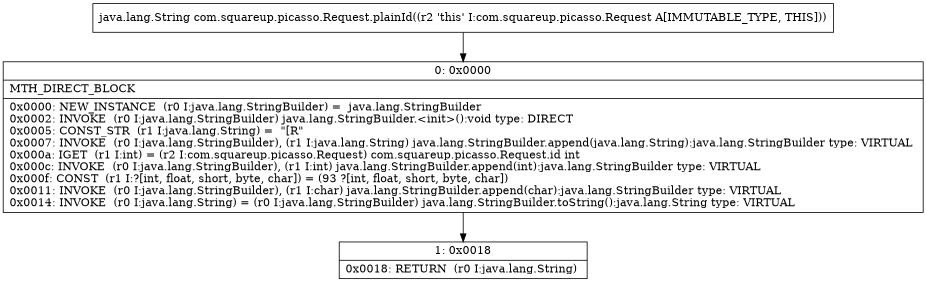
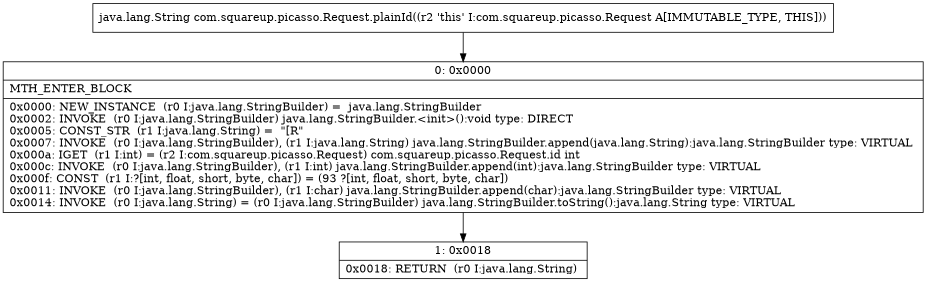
  digraph {
    node [shape=record]
-   n1 [label="{0\:\ 0x0000|MTH_DIRECT_BLOCK\l|0x0000: NEW_INSTANCE  (r0 I:java.lang.StringBuilder) =  java.lang.StringBuilder \l0x0002: INVOKE  (r0 I:java.lang.StringBuilder) java.lang.StringBuilder.\<init\>():void type: DIRECT \l0x0005: CONST_STR  (r1 I:java.lang.String) =  \"[R\" \l0x0007: INVOKE  (r0 I:java.lang.StringBuilder), (r1 I:java.lang.String) java.lang.StringBuilder.append(java.lang.String):java.lang.StringBuilder type: VIRTUAL \l0x000a: IGET  (r1 I:int) = (r2 I:com.squareup.picasso.Request) com.squareup.picasso.Request.id int \l0x000c: INVOKE  (r0 I:java.lang.StringBuilder), (r1 I:int) java.lang.StringBuilder.append(int):java.lang.StringBuilder type: VIRTUAL \l0x000f: CONST  (r1 I:?[int, float, short, byte, char]) = (93 ?[int, float, short, byte, char]) \l0x0011: INVOKE  (r0 I:java.lang.StringBuilder), (r1 I:char) java.lang.StringBuilder.append(char):java.lang.StringBuilder type: VIRTUAL \l0x0014: INVOKE  (r0 I:java.lang.String) = (r0 I:java.lang.StringBuilder) java.lang.StringBuilder.toString():java.lang.String type: VIRTUAL \l}"]
+   n1 [label="{0\:\ 0x0000|MTH_ENTER_BLOCK\l|0x0000: NEW_INSTANCE  (r0 I:java.lang.StringBuilder) =  java.lang.StringBuilder \l0x0002: INVOKE  (r0 I:java.lang.StringBuilder) java.lang.StringBuilder.\<init\>():void type: DIRECT \l0x0005: CONST_STR  (r1 I:java.lang.String) =  \"[R\" \l0x0007: INVOKE  (r0 I:java.lang.StringBuilder), (r1 I:java.lang.String) java.lang.StringBuilder.append(java.lang.String):java.lang.StringBuilder type: VIRTUAL \l0x000a: IGET  (r1 I:int) = (r2 I:com.squareup.picasso.Request) com.squareup.picasso.Request.id int \l0x000c: INVOKE  (r0 I:java.lang.StringBuilder), (r1 I:int) java.lang.StringBuilder.append(int):java.lang.StringBuilder type: VIRTUAL \l0x000f: CONST  (r1 I:?[int, float, short, byte, char]) = (93 ?[int, float, short, byte, char]) \l0x0011: INVOKE  (r0 I:java.lang.StringBuilder), (r1 I:char) java.lang.StringBuilder.append(char):java.lang.StringBuilder type: VIRTUAL \l0x0014: INVOKE  (r0 I:java.lang.String) = (r0 I:java.lang.StringBuilder) java.lang.StringBuilder.toString():java.lang.String type: VIRTUAL \l}"]
    n2 [label="{1\:\ 0x0018|0x0018: RETURN  (r0 I:java.lang.String) \l}"]
    n3 [label="{java.lang.String com.squareup.picasso.Request.plainId((r2 'this' I:com.squareup.picasso.Request A[IMMUTABLE_TYPE, THIS])) }"]
    n1 -> n2
    n3 -> n1
  }
